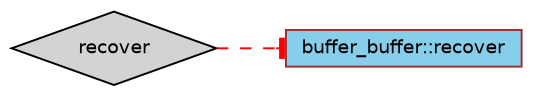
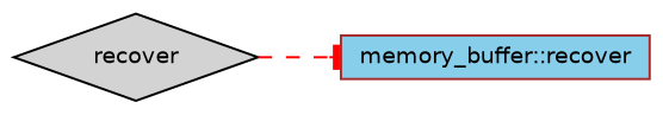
  digraph {
    rankdir=LR
    node [fontname=Helvetica fontsize=10 style=filled]
    n1 [color=black fillcolor=lightgrey fontcolor=black height=0.2 label=recover shape=diamond width=0.4]
-   n2 [color=brown fillcolor=skyblue height=0.2 label="buffer_buffer::recover" shape=box width=0.4]
+   n2 [color=brown fillcolor=skyblue height=0.2 label="memory_buffer::recover" shape=box width=0.4]
    n1 -> n2 [color=red fontname=Helvetica fontsize=10 labelfontname=Helvetica labelfontsize=10 style=dashed arrowhead=tee]
  }
